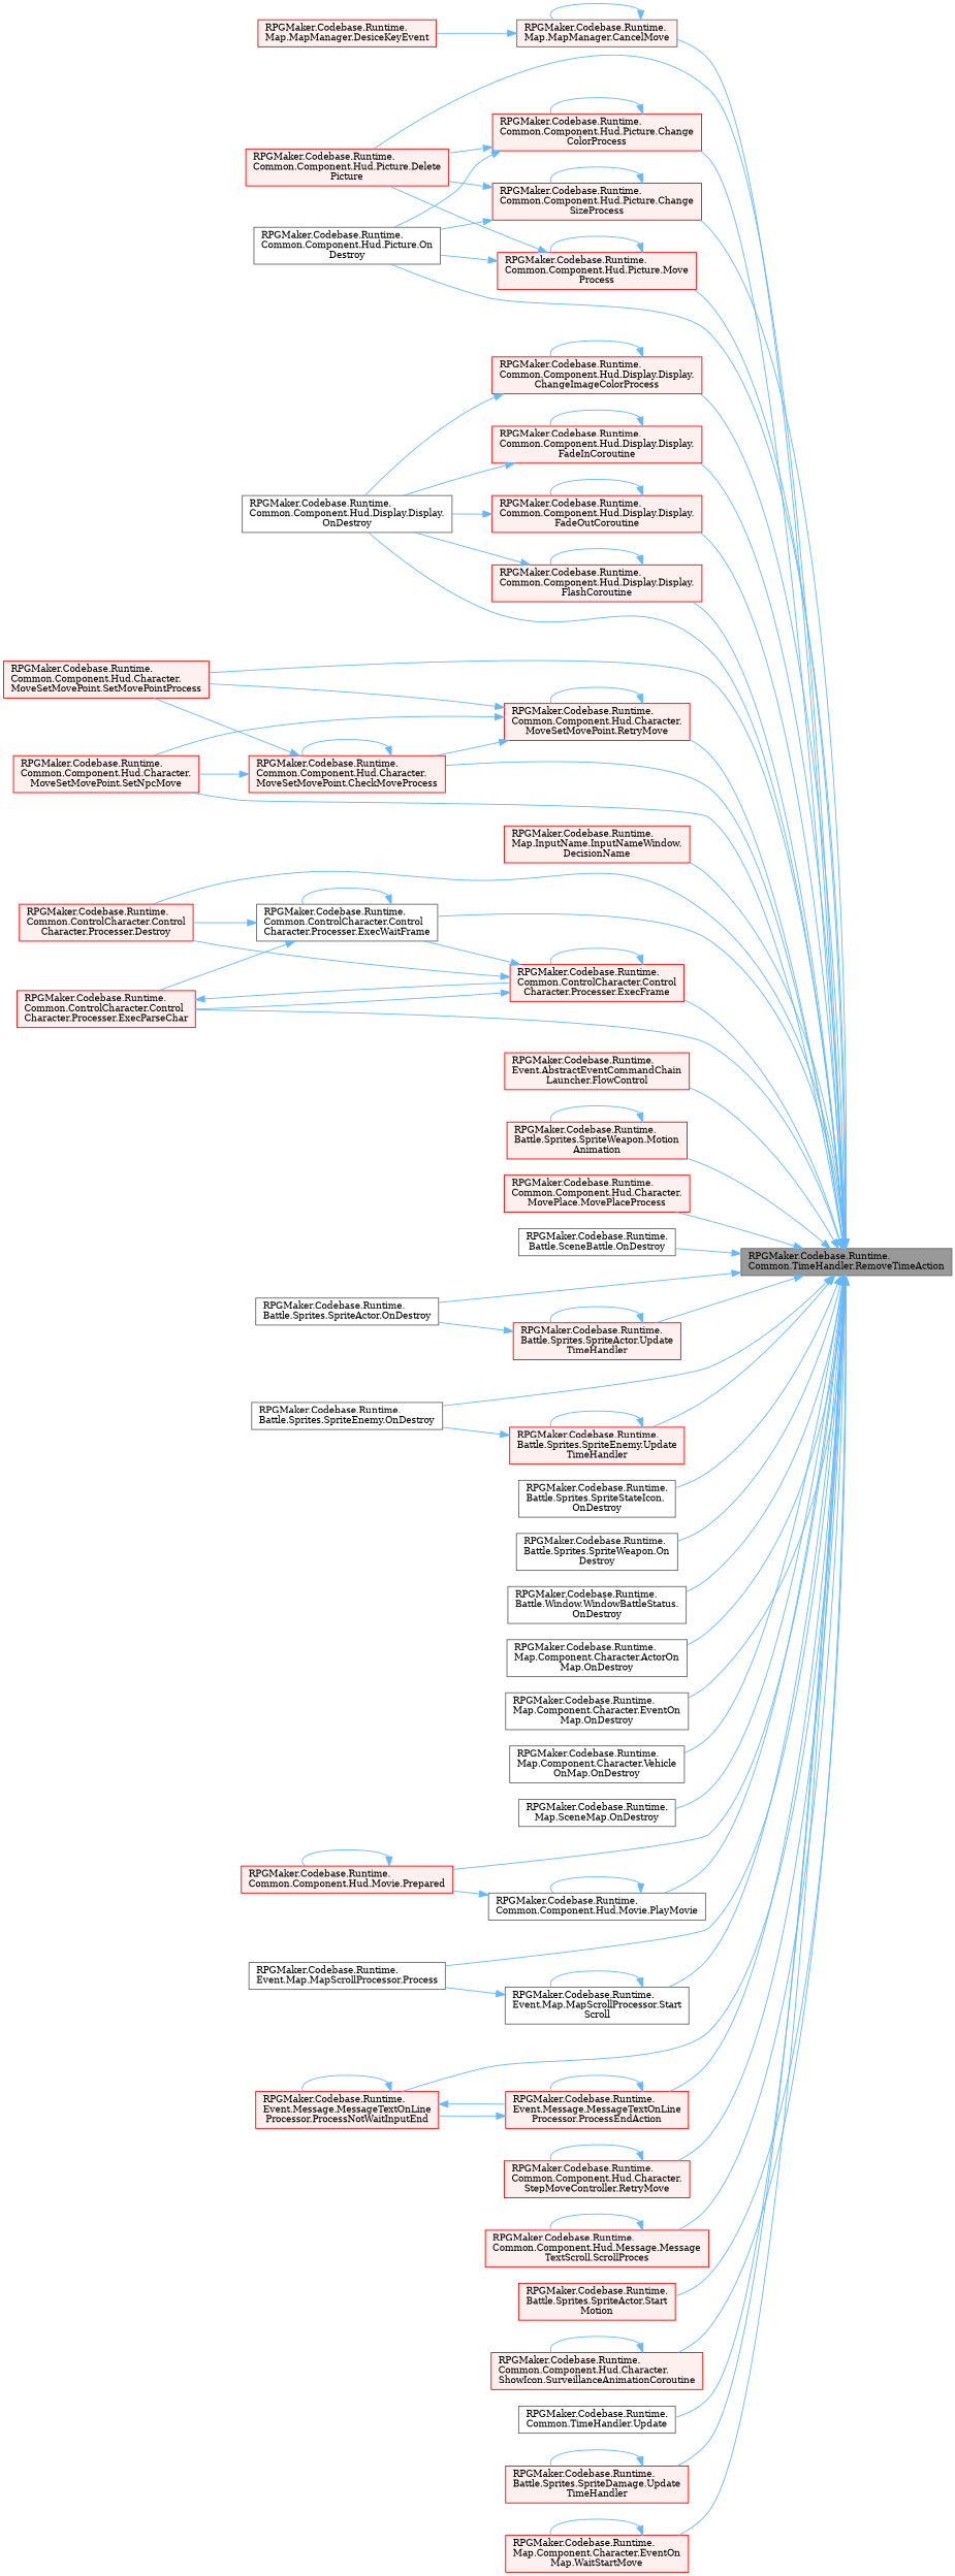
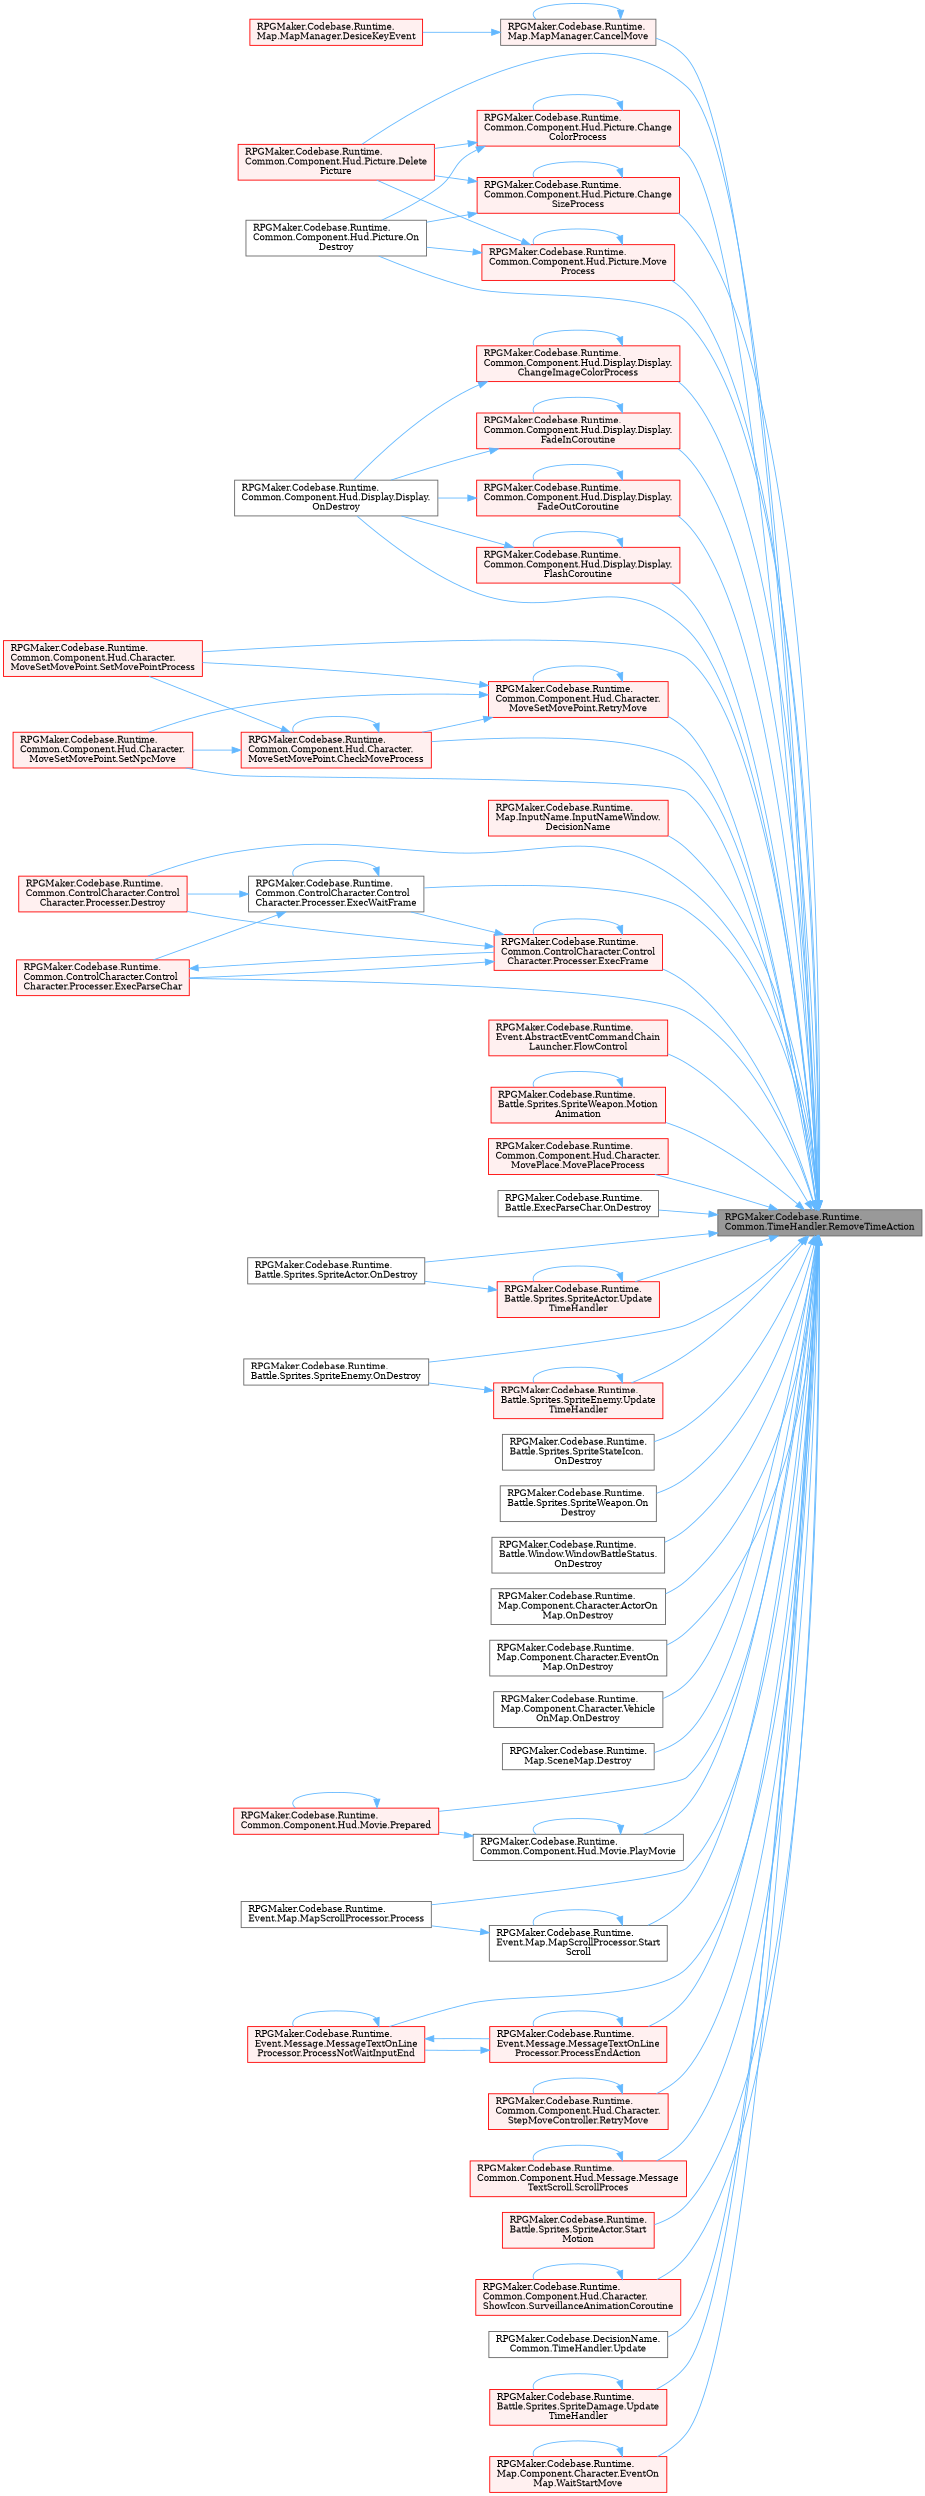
  digraph {
    fontname="DejaVu Serif"
    rankdir=RL
    node [color=red fillcolor="#FFF0F0" fontname="DejaVu Serif" fontsize=10 shape=box style=filled]
    edge [color=steelblue1 dir=back fontname="DejaVu Serif" fontsize=10 labelfontname=Helvetica labelfontsize=10 style=solid]
    n1 [color=gray40 fillcolor=grey60 fontcolor=black height=0.2 label="RPGMaker.Codebase.Runtime.\lCommon.TimeHandler.RemoveTimeAction" width=0.4]
    n2 [color=grey40 height=0.2 label="RPGMaker.Codebase.Runtime.\lMap.MapManager.CancelMove" width=0.4]
    n3 [height=0.2 label="RPGMaker.Codebase.Runtime.\lCommon.Component.Hud.Picture.Change\lColorProcess" width=0.4]
    n4 [height=0.2 label="RPGMaker.Codebase.Runtime.\lCommon.Component.Hud.Picture.Delete\lPicture" width=0.4]
    n5 [color=grey40 fillcolor=white height=0.2 label="RPGMaker.Codebase.Runtime.\lCommon.Component.Hud.Picture.On\lDestroy" width=0.4]
    n6 [height=0.2 label="RPGMaker.Codebase.Runtime.\lCommon.Component.Hud.Display.Display.\lChangeImageColorProcess" width=0.4]
    n7 [color=grey40 fillcolor=white height=0.2 label="RPGMaker.Codebase.Runtime.\lCommon.Component.Hud.Display.Display.\lOnDestroy" width=0.4]
    n8 [height=0.2 label="RPGMaker.Codebase.Runtime.\lCommon.Component.Hud.Picture.Change\lSizeProcess" width=0.4]
    n9 [height=0.2 label="RPGMaker.Codebase.Runtime.\lCommon.Component.Hud.Character.\lMoveSetMovePoint.CheckMoveProcess" width=0.4]
    n10 [height=0.2 label="RPGMaker.Codebase.Runtime.\lCommon.Component.Hud.Character.\lMoveSetMovePoint.SetMovePointProcess" width=0.4]
    n11 [height=0.2 label="RPGMaker.Codebase.Runtime.\lCommon.Component.Hud.Character.\lMoveSetMovePoint.SetNpcMove" width=0.4]
    n12 [height=0.2 label="RPGMaker.Codebase.Runtime.\lMap.InputName.InputNameWindow.\lDecisionName" width=0.4]
    n13 [height=0.2 label="RPGMaker.Codebase.Runtime.\lCommon.ControlCharacter.Control\lCharacter.Processer.Destroy" width=0.4]
    n14 [height=0.2 label="RPGMaker.Codebase.Runtime.\lCommon.ControlCharacter.Control\lCharacter.Processer.ExecFrame" width=0.4]
    n15 [height=0.2 label="RPGMaker.Codebase.Runtime.\lCommon.ControlCharacter.Control\lCharacter.Processer.ExecParseChar" width=0.4]
    n16 [color=grey40 fillcolor=white height=0.2 label="RPGMaker.Codebase.Runtime.\lCommon.ControlCharacter.Control\lCharacter.Processer.ExecWaitFrame" width=0.4]
    n17 [height=0.2 label="RPGMaker.Codebase.Runtime.\lCommon.Component.Hud.Display.Display.\lFadeInCoroutine" width=0.4]
    n18 [height=0.2 label="RPGMaker.Codebase.Runtime.\lCommon.Component.Hud.Display.Display.\lFadeOutCoroutine" width=0.4]
    n19 [height=0.2 label="RPGMaker.Codebase.Runtime.\lCommon.Component.Hud.Display.Display.\lFlashCoroutine" width=0.4]
    n20 [height=0.2 label="RPGMaker.Codebase.Runtime.\lEvent.AbstractEventCommandChain\lLauncher.FlowControl" width=0.4]
    n21 [height=0.2 label="RPGMaker.Codebase.Runtime.\lBattle.Sprites.SpriteWeapon.Motion\lAnimation" width=0.4]
    n22 [height=0.2 label="RPGMaker.Codebase.Runtime.\lCommon.Component.Hud.Character.\lMovePlace.MovePlaceProcess" width=0.4]
    n23 [height=0.2 label="RPGMaker.Codebase.Runtime.\lCommon.Component.Hud.Picture.Move\lProcess" width=0.4]
-   n24 [color=grey40 fillcolor=white height=0.2 label="RPGMaker.Codebase.Runtime.\lBattle.SceneBattle.OnDestroy" width=0.4]
+   n24 [color=grey40 fillcolor=white height=0.2 label="RPGMaker.Codebase.Runtime.\lBattle.ExecParseChar.OnDestroy" width=0.4]
    n25 [color=grey40 fillcolor=white height=0.2 label="RPGMaker.Codebase.Runtime.\lBattle.Sprites.SpriteActor.OnDestroy" width=0.4]
    n26 [color=grey40 fillcolor=white height=0.2 label="RPGMaker.Codebase.Runtime.\lBattle.Sprites.SpriteEnemy.OnDestroy" width=0.4]
    n27 [color=grey40 fillcolor=white height=0.2 label="RPGMaker.Codebase.Runtime.\lBattle.Sprites.SpriteStateIcon.\lOnDestroy" width=0.4]
    n28 [color=grey40 fillcolor=white height=0.2 label="RPGMaker.Codebase.Runtime.\lBattle.Sprites.SpriteWeapon.On\lDestroy" width=0.4]
    n29 [color=grey40 fillcolor=white height=0.2 label="RPGMaker.Codebase.Runtime.\lBattle.Window.WindowBattleStatus.\lOnDestroy" width=0.4]
    n30 [color=grey40 fillcolor=white height=0.2 label="RPGMaker.Codebase.Runtime.\lMap.Component.Character.ActorOn\lMap.OnDestroy" width=0.4]
    n31 [color=grey40 fillcolor=white height=0.2 label="RPGMaker.Codebase.Runtime.\lMap.Component.Character.EventOn\lMap.OnDestroy" width=0.4]
    n32 [color=grey40 fillcolor=white height=0.2 label="RPGMaker.Codebase.Runtime.\lMap.Component.Character.Vehicle\lOnMap.OnDestroy" width=0.4]
-   n33 [color=grey40 fillcolor=white height=0.2 label="RPGMaker.Codebase.Runtime.\lMap.SceneMap.OnDestroy" width=0.4]
+   n33 [color=grey40 fillcolor=white height=0.2 label="RPGMaker.Codebase.Runtime.\lMap.SceneMap.Destroy" width=0.4]
    n34 [color=grey40 fillcolor=white height=0.2 label="RPGMaker.Codebase.Runtime.\lCommon.Component.Hud.Movie.PlayMovie" width=0.4]
    n35 [height=0.2 label="RPGMaker.Codebase.Runtime.\lCommon.Component.Hud.Movie.Prepared" width=0.4]
    n36 [color=grey40 fillcolor=white height=0.2 label="RPGMaker.Codebase.Runtime.\lEvent.Map.MapScrollProcessor.Process" width=0.4]
    n37 [height=0.2 label="RPGMaker.Codebase.Runtime.\lEvent.Message.MessageTextOnLine\lProcessor.ProcessEndAction" width=0.4]
    n38 [height=0.2 label="RPGMaker.Codebase.Runtime.\lEvent.Message.MessageTextOnLine\lProcessor.ProcessNotWaitInputEnd" width=0.4]
    n39 [height=0.2 label="RPGMaker.Codebase.Runtime.\lCommon.Component.Hud.Character.\lMoveSetMovePoint.RetryMove" width=0.4]
    n40 [height=0.2 label="RPGMaker.Codebase.Runtime.\lCommon.Component.Hud.Character.\lStepMoveController.RetryMove" width=0.4]
    n41 [height=0.2 label="RPGMaker.Codebase.Runtime.\lCommon.Component.Hud.Message.Message\lTextScroll.ScrollProces" width=0.4]
    n42 [height=0.2 label="RPGMaker.Codebase.Runtime.\lBattle.Sprites.SpriteActor.Start\lMotion" width=0.4]
    n43 [color=grey40 fillcolor=white height=0.2 label="RPGMaker.Codebase.Runtime.\lEvent.Map.MapScrollProcessor.Start\lScroll" width=0.4]
    n44 [height=0.2 label="RPGMaker.Codebase.Runtime.\lCommon.Component.Hud.Character.\lShowIcon.SurveillanceAnimationCoroutine" width=0.4]
-   n45 [color=grey40 fillcolor=white height=0.2 label="RPGMaker.Codebase.Runtime.\lCommon.TimeHandler.Update" width=0.4]
+   n45 [color=grey40 fillcolor=white height=0.2 label="RPGMaker.Codebase.DecisionName.\lCommon.TimeHandler.Update" width=0.4]
    n46 [height=0.2 label="RPGMaker.Codebase.Runtime.\lBattle.Sprites.SpriteActor.Update\lTimeHandler" width=0.4]
    n47 [height=0.2 label="RPGMaker.Codebase.Runtime.\lBattle.Sprites.SpriteDamage.Update\lTimeHandler" width=0.4]
    n48 [height=0.2 label="RPGMaker.Codebase.Runtime.\lBattle.Sprites.SpriteEnemy.Update\lTimeHandler" width=0.4]
    n49 [height=0.2 label="RPGMaker.Codebase.Runtime.\lMap.Component.Character.EventOn\lMap.WaitStartMove" width=0.4]
    n50 [height=0.2 label="RPGMaker.Codebase.Runtime.\lMap.MapManager.DesiceKeyEvent" width=0.4]
    n1 -> n2
    n1 -> n3
    n1 -> n4
    n1 -> n5
    n1 -> n6
    n1 -> n7
    n1 -> n8
    n1 -> n9
    n1 -> n10
    n1 -> n11
    n1 -> n12
    n1 -> n13
    n1 -> n14
    n1 -> n15
    n1 -> n16
    n1 -> n17
    n1 -> n18
    n1 -> n19
    n1 -> n20
    n1 -> n21
    n1 -> n22
    n1 -> n23
    n1 -> n24
    n1 -> n25
    n1 -> n26
    n1 -> n27
    n1 -> n28
    n1 -> n29
    n1 -> n30
    n1 -> n31
    n1 -> n32
    n1 -> n33
    n1 -> n34
    n1 -> n35
    n1 -> n36
    n1 -> n37
    n1 -> n38
    n1 -> n39
    n1 -> n40
    n1 -> n41
    n1 -> n42
    n1 -> n43
    n1 -> n44
    n1 -> n45
    n1 -> n46
    n1 -> n47
    n1 -> n48
    n1 -> n49
    n2 -> n2
    n2 -> n50
    n3 -> n3
    n3 -> n4
    n3 -> n5
    n6 -> n6
    n6 -> n7
    n8 -> n4
    n8 -> n5
    n8 -> n8
    n9 -> n9
    n9 -> n10
    n9 -> n11
    n14 -> n13
    n14 -> n14
    n14 -> n15
    n14 -> n16
    n15 -> n14
    n16 -> n13
    n16 -> n15
    n16 -> n16
    n17 -> n7
    n17 -> n17
    n18 -> n7
    n18 -> n18
    n19 -> n7
    n19 -> n19
    n21 -> n21
    n23 -> n4
    n23 -> n5
    n23 -> n23
    n34 -> n34
    n34 -> n35
    n35 -> n35
    n37 -> n37
    n37 -> n38
    n38 -> n37
    n38 -> n38
    n39 -> n9
    n39 -> n10
    n39 -> n11
    n39 -> n39
    n40 -> n40
    n41 -> n41
    n43 -> n36
    n43 -> n43
    n44 -> n44
    n46 -> n25
    n46 -> n46
    n47 -> n47
    n48 -> n26
    n48 -> n48
    n49 -> n49
  }
